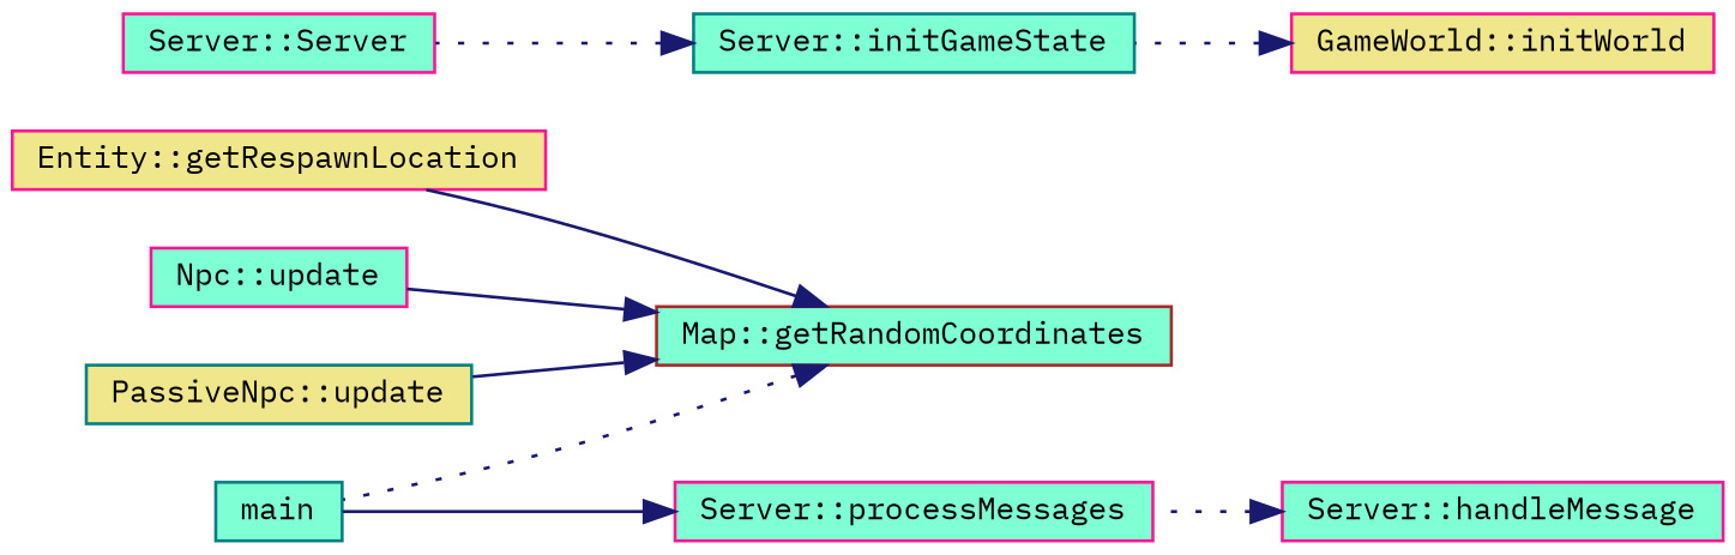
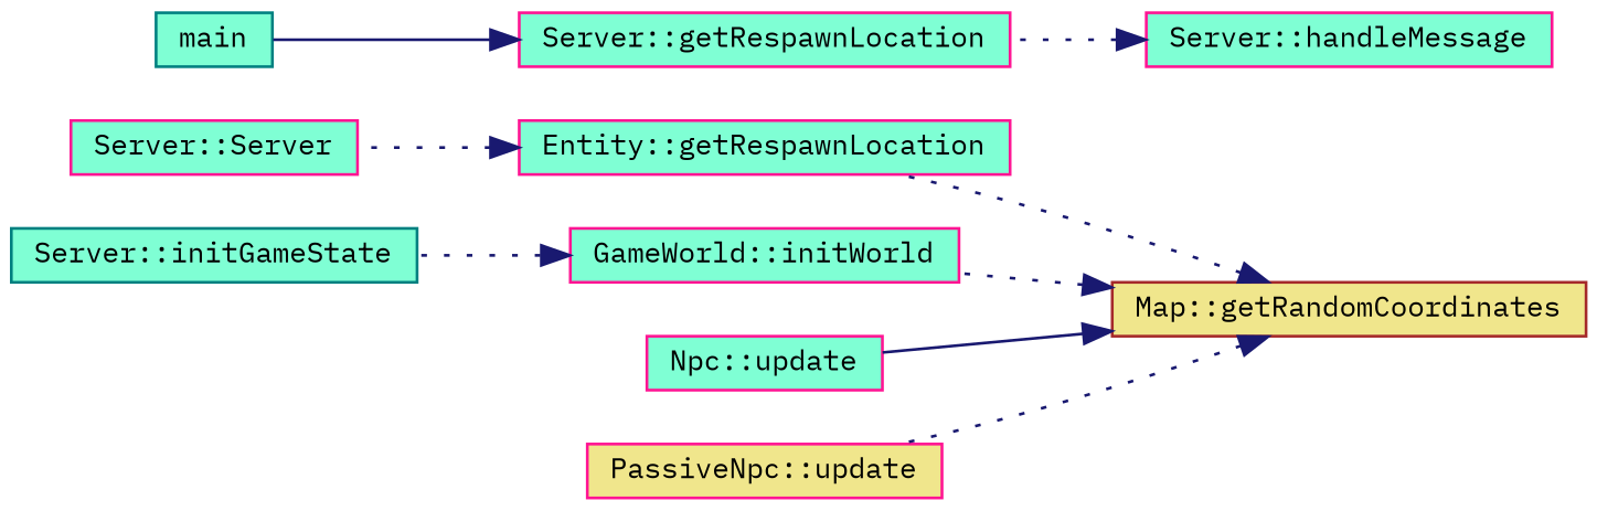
  digraph {
    fontname="IBM Plex Mono"
    rankdir=RL
    node [color=deeppink fillcolor=aquamarine fontname="IBM Plex Mono" fontsize=10 shape=record style=filled]
    edge [color=midnightblue dir=back fontname="IBM Plex Mono" fontsize=10 labelfontname=Helvetica labelfontsize=10 style=dotted]
-   n1 [color=brown fontcolor=black height=0.2 label="Map::getRandomCoordinates" width=0.4]
-   n2 [fillcolor=khaki height=0.2 label="Entity::getRespawnLocation" width=0.4]
-   n3 [fillcolor=khaki height=0.2 label="GameWorld::initWorld" width=0.4]
+   n1 [color=brown fillcolor=khaki fontcolor=black height=0.2 label="Map::getRandomCoordinates" width=0.4]
+   n2 [height=0.2 label="Entity::getRespawnLocation" width=0.4]
+   n3 [height=0.2 label="GameWorld::initWorld" width=0.4]
    n4 [height=0.2 label="Npc::update" width=0.4]
-   n5 [color=teal fillcolor=khaki height=0.2 label="PassiveNpc::update" width=0.4]
+   n5 [fillcolor=khaki height=0.2 label="PassiveNpc::update" width=0.4]
    n6 [color=teal height=0.2 label="Server::initGameState" width=0.4]
    n7 [height=0.2 label="Server::Server" width=0.4]
    n8 [height=0.2 label="Server::handleMessage" width=0.4]
-   n9 [height=0.2 label="Server::processMessages" width=0.4]
+   n9 [height=0.2 label="Server::getRespawnLocation" width=0.4]
    n10 [color=teal height=0.2 label=main width=0.4]
-   n1 -> n2 [style=solid]
-   n1 -> n10
+   n1 -> n2
+   n1 -> n3
    n1 -> n4 [style=solid]
-   n1 -> n5 [style=solid]
+   n1 -> n5
    n3 -> n6
-   n6 -> n7
+   n2 -> n7
    n8 -> n9
    n9 -> n10 [style=solid]
  }
